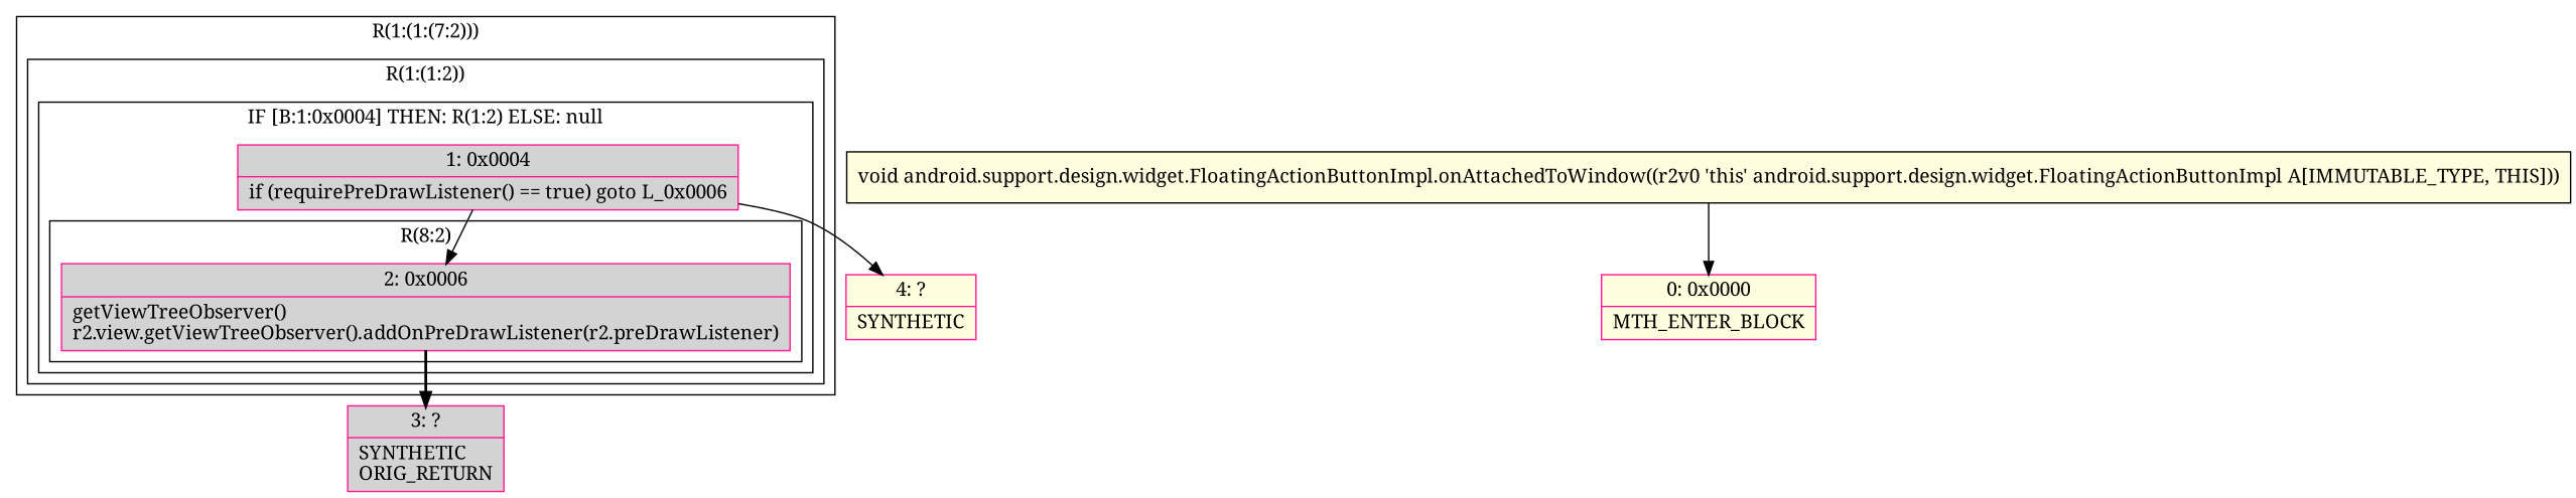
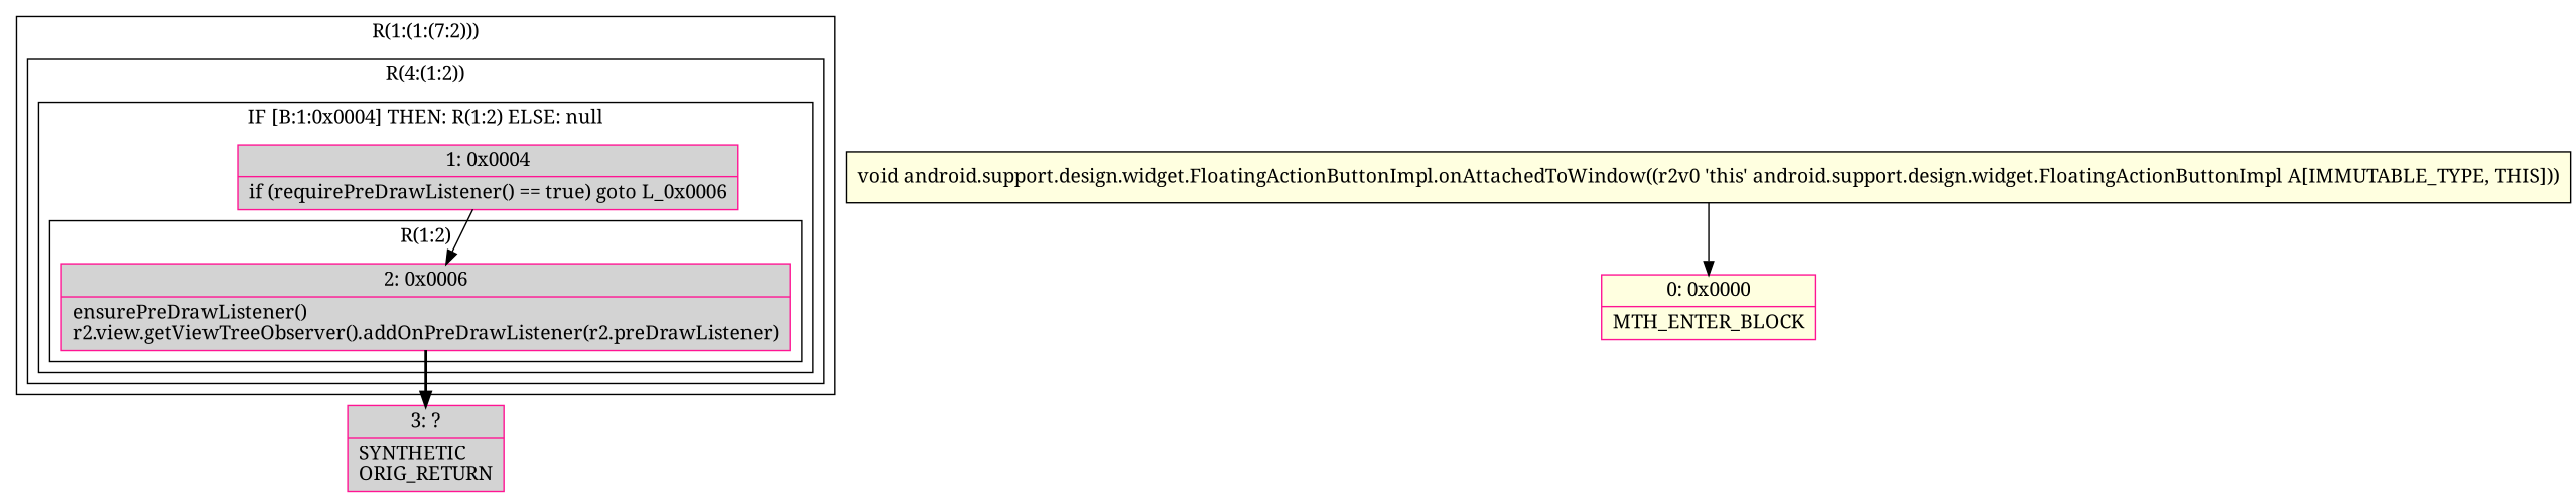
  digraph {
    fontname="Noto Serif"
    node [color=deeppink fillcolor=lightgrey fontname="Noto Serif" shape=record style=filled]
    edge [fontname="Noto Serif" style=solid]
-   n1 [label="{2\:\ 0x0006|getViewTreeObserver()\lr2.view.getViewTreeObserver().addOnPreDrawListener(r2.preDrawListener)\l}"]
+   n1 [label="{2\:\ 0x0006|ensurePreDrawListener()\lr2.view.getViewTreeObserver().addOnPreDrawListener(r2.preDrawListener)\l}"]
    n2 [label="{1\:\ 0x0004|if (requirePreDrawListener() == true) goto L_0x0006\l}"]
    n3 [label="{3\:\ ?|SYNTHETIC\lORIG_RETURN\l}"]
-   n4 [fillcolor=lightyellow label="{4\:\ ?|SYNTHETIC\l}"]
    n5 [fillcolor=lightyellow label="{0\:\ 0x0000|MTH_ENTER_BLOCK\l}"]
    n6 [color=black fillcolor=lightyellow label="{void android.support.design.widget.FloatingActionButtonImpl.onAttachedToWindow((r2v0 'this' android.support.design.widget.FloatingActionButtonImpl A[IMMUTABLE_TYPE, THIS])) }"]
    subgraph cluster_1 {
      label="R(1:(1:(7:2)))"
      subgraph cluster_2 {
-       label="R(1:(1:2))"
+       label="R(4:(1:2))"
        subgraph cluster_3 {
          label="IF [B:1:0x0004] THEN: R(1:2) ELSE: null"
          n2
          subgraph cluster_4 {
-           label="R(8:2)"
+           label="R(1:2)"
            n1
          }
        }
      }
    }
    n1 -> n3 [style=bold]
    n2 -> n1
-   n2 -> n4
    n6 -> n5
  }
